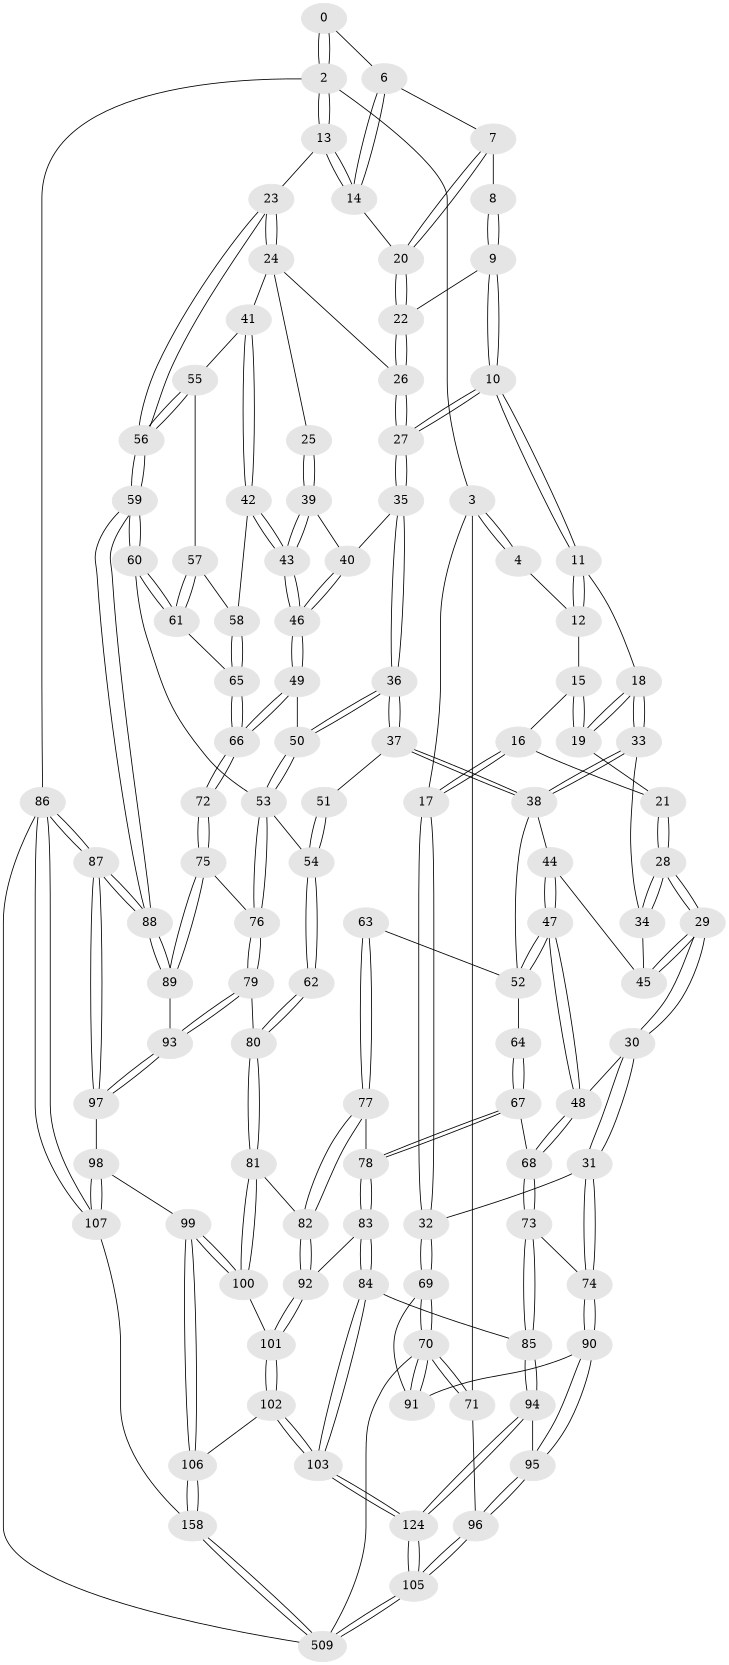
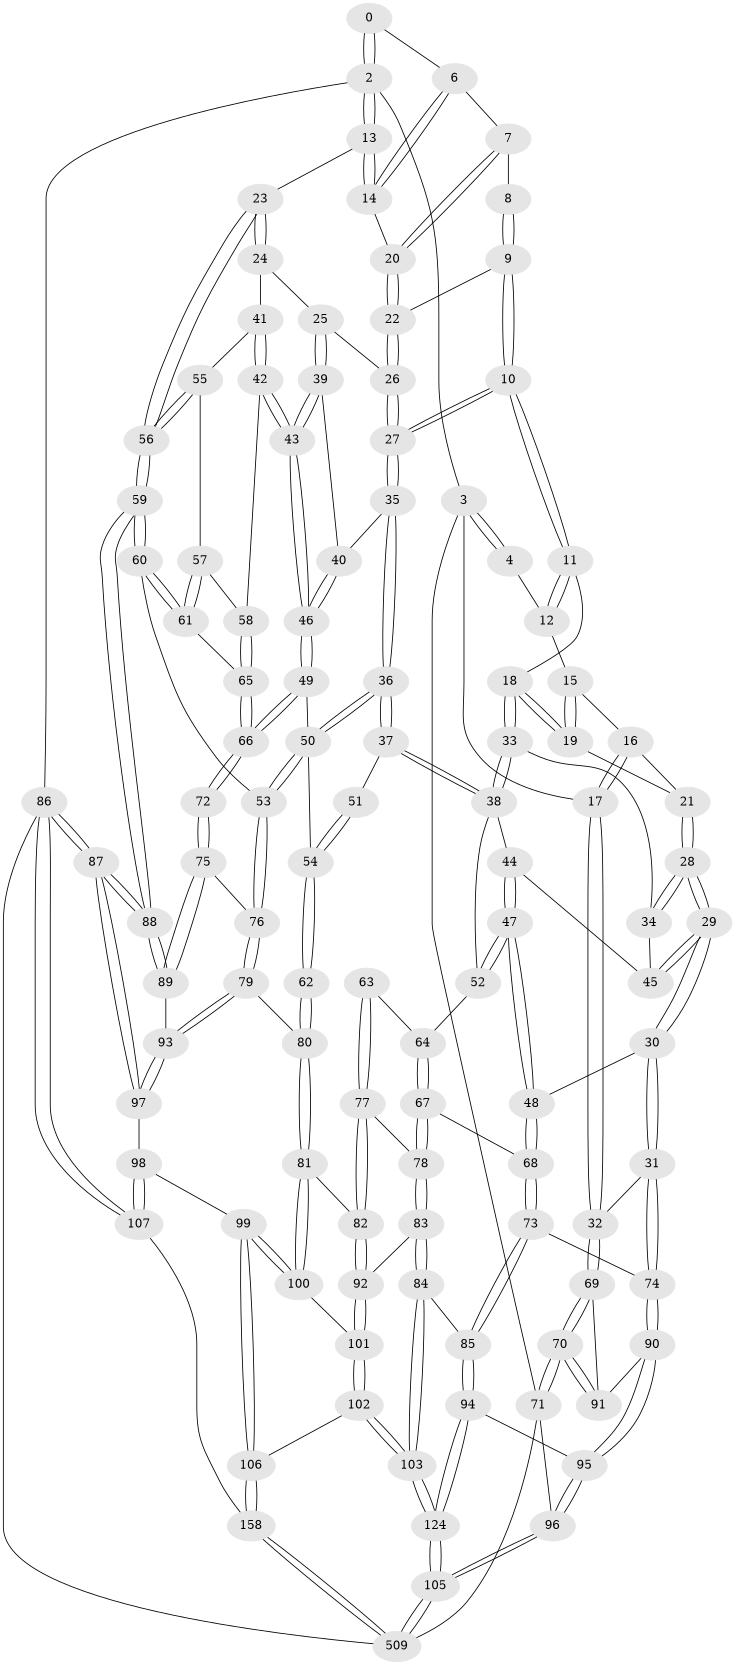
  graph {
    node [color=gray90 style=filled]
    n1 [label=0]
    2
    6
    3
    13
    86
    7
    14
    4
    17
    71
    23
    n13 [label=509]
    87
    107
    12
    32
    96
    15
    8
    9
    20
    22
    10
    11
    27
    26
    18
    35
    19
    33
    16
    24
    56
    21
    28
    69
    34
    38
    29
    25
    41
    59
    39
    42
    55
    40
    43
    36
    30
    45
    31
    48
    74
    68
    90
    70
    91
    44
    52
    37
    50
    46
    51
    53
    54
    47
    49
    58
    57
    65
    66
    64
    73
    72
    76
    62
    67
    79
    80
    61
    60
    88
    89
    75
    63
    77
    81
    78
    82
    83
    85
    105
    94
    95
    93
    92
    84
    97
    100
    101
    103
    n103 [label=124]
    n104 [label=158]
    98
    102
    99
    106
    n1 -- 2
    n1 -- 2
    n1 -- 6
    2 -- 3
    2 -- 13
    2 -- 13
    2 -- 86
    6 -- 7
    6 -- 14
    6 -- 14
    3 -- 4
    3 -- 4
    3 -- 17
    3 -- 71
    13 -- 14
    13 -- 14
    13 -- 23
    86 -- n13
    86 -- 87
    86 -- 87
    86 -- 107
    86 -- 107
    7 -- 8
    7 -- 20
    7 -- 20
    14 -- 20
    4 -- 12
    17 -- 32
    17 -- 32
-   70 -- n13
+   71 -- n13
    71 -- 96
    23 -- 24
    23 -- 24
    23 -- 56
    23 -- 56
    87 -- 88
    87 -- 88
    87 -- 97
    87 -- 97
    107 -- n104
    12 -- 15
    32 -- 69
    32 -- 69
    96 -- 105
    96 -- 105
    15 -- 19
    15 -- 19
    15 -- 16
    8 -- 9
    8 -- 9
    9 -- 22
    9 -- 10
    9 -- 10
    20 -- 22
    20 -- 22
    22 -- 26
    22 -- 26
    10 -- 11
    10 -- 11
    10 -- 27
    10 -- 27
    11 -- 12
    11 -- 12
    11 -- 18
    27 -- 35
    27 -- 35
    26 -- 27
    26 -- 27
    18 -- 19
    18 -- 19
    18 -- 33
    18 -- 33
    35 -- 40
    35 -- 36
    35 -- 36
    19 -- 21
    33 -- 34
    33 -- 38
    33 -- 38
    16 -- 17
    16 -- 17
    16 -- 21
    24 -- 25
    24 -- 41
    56 -- 59
    56 -- 59
    21 -- 28
    21 -- 28
    28 -- 34
    28 -- 34
    28 -- 29
    28 -- 29
    69 -- 70
    69 -- 70
    69 -- 91
    34 -- 45
    38 -- 44
    38 -- 52
    29 -- 30
    29 -- 30
    29 -- 45
    29 -- 45
-   24 -- 26
+   25 -- 26
    25 -- 39
    25 -- 39
    41 -- 42
    41 -- 42
    41 -- 55
    59 -- 60
    59 -- 60
    59 -- 88
    59 -- 88
    39 -- 40
    39 -- 43
    39 -- 43
    42 -- 43
    42 -- 43
    42 -- 58
    55 -- 56
    55 -- 56
    55 -- 57
    40 -- 46
    40 -- 46
    43 -- 46
    43 -- 46
    36 -- 37
    36 -- 37
    36 -- 50
    36 -- 50
    30 -- 31
    30 -- 31
    30 -- 48
    31 -- 32
    31 -- 74
    31 -- 74
    48 -- 68
    48 -- 68
    74 -- 90
    74 -- 90
    68 -- 73
    68 -- 73
    90 -- 91
    90 -- 95
    90 -- 95
    70 -- 71
    70 -- 71
    70 -- 91
    70 -- 91
    44 -- 45
    44 -- 47
    44 -- 47
    52 -- 64
    37 -- 38
    37 -- 38
    37 -- 51
    50 -- 53
    50 -- 53
    46 -- 49
    46 -- 49
    51 -- 54
    51 -- 54
-   53 -- 54
+   50 -- 54
    53 -- 76
    53 -- 76
    54 -- 62
    54 -- 62
    47 -- 48
    47 -- 48
    47 -- 52
    47 -- 52
    49 -- 50
    49 -- 66
    49 -- 66
    58 -- 65
    58 -- 65
    57 -- 58
    57 -- 61
    57 -- 61
    65 -- 66
    65 -- 66
    66 -- 72
    66 -- 72
    64 -- 67
    64 -- 67
    73 -- 74
    73 -- 85
    73 -- 85
    72 -- 75
    72 -- 75
    76 -- 79
    76 -- 79
    62 -- 80
    62 -- 80
    67 -- 68
    67 -- 78
    67 -- 78
    79 -- 80
    79 -- 93
    79 -- 93
    80 -- 81
    80 -- 81
    61 -- 65
    60 -- 53
    60 -- 61
    60 -- 61
    88 -- 89
    88 -- 89
    89 -- 93
    75 -- 76
    75 -- 89
    75 -- 89
-   63 -- 52
+   63 -- 64
    63 -- 77
    63 -- 77
    77 -- 78
    77 -- 82
    77 -- 82
    81 -- 82
    81 -- 100
    81 -- 100
    78 -- 83
    78 -- 83
    82 -- 92
    82 -- 92
    83 -- 92
    83 -- 84
    83 -- 84
    85 -- 94
    85 -- 94
    105 -- n13
    105 -- n13
    94 -- 95
    94 -- n103
    94 -- n103
    95 -- 96
    95 -- 96
    93 -- 97
    93 -- 97
    92 -- 101
    92 -- 101
    84 -- 85
    84 -- 103
    84 -- 103
    97 -- 98
    100 -- 101
    101 -- 102
    101 -- 102
    103 -- n103
    103 -- n103
    n103 -- 105
    n103 -- 105
    n104 -- n13
    n104 -- n13
    98 -- 107
    98 -- 107
    98 -- 99
    102 -- 103
    102 -- 103
    102 -- 106
    99 -- 100
    99 -- 100
    99 -- 106
    99 -- 106
    106 -- n104
    106 -- n104
  }
